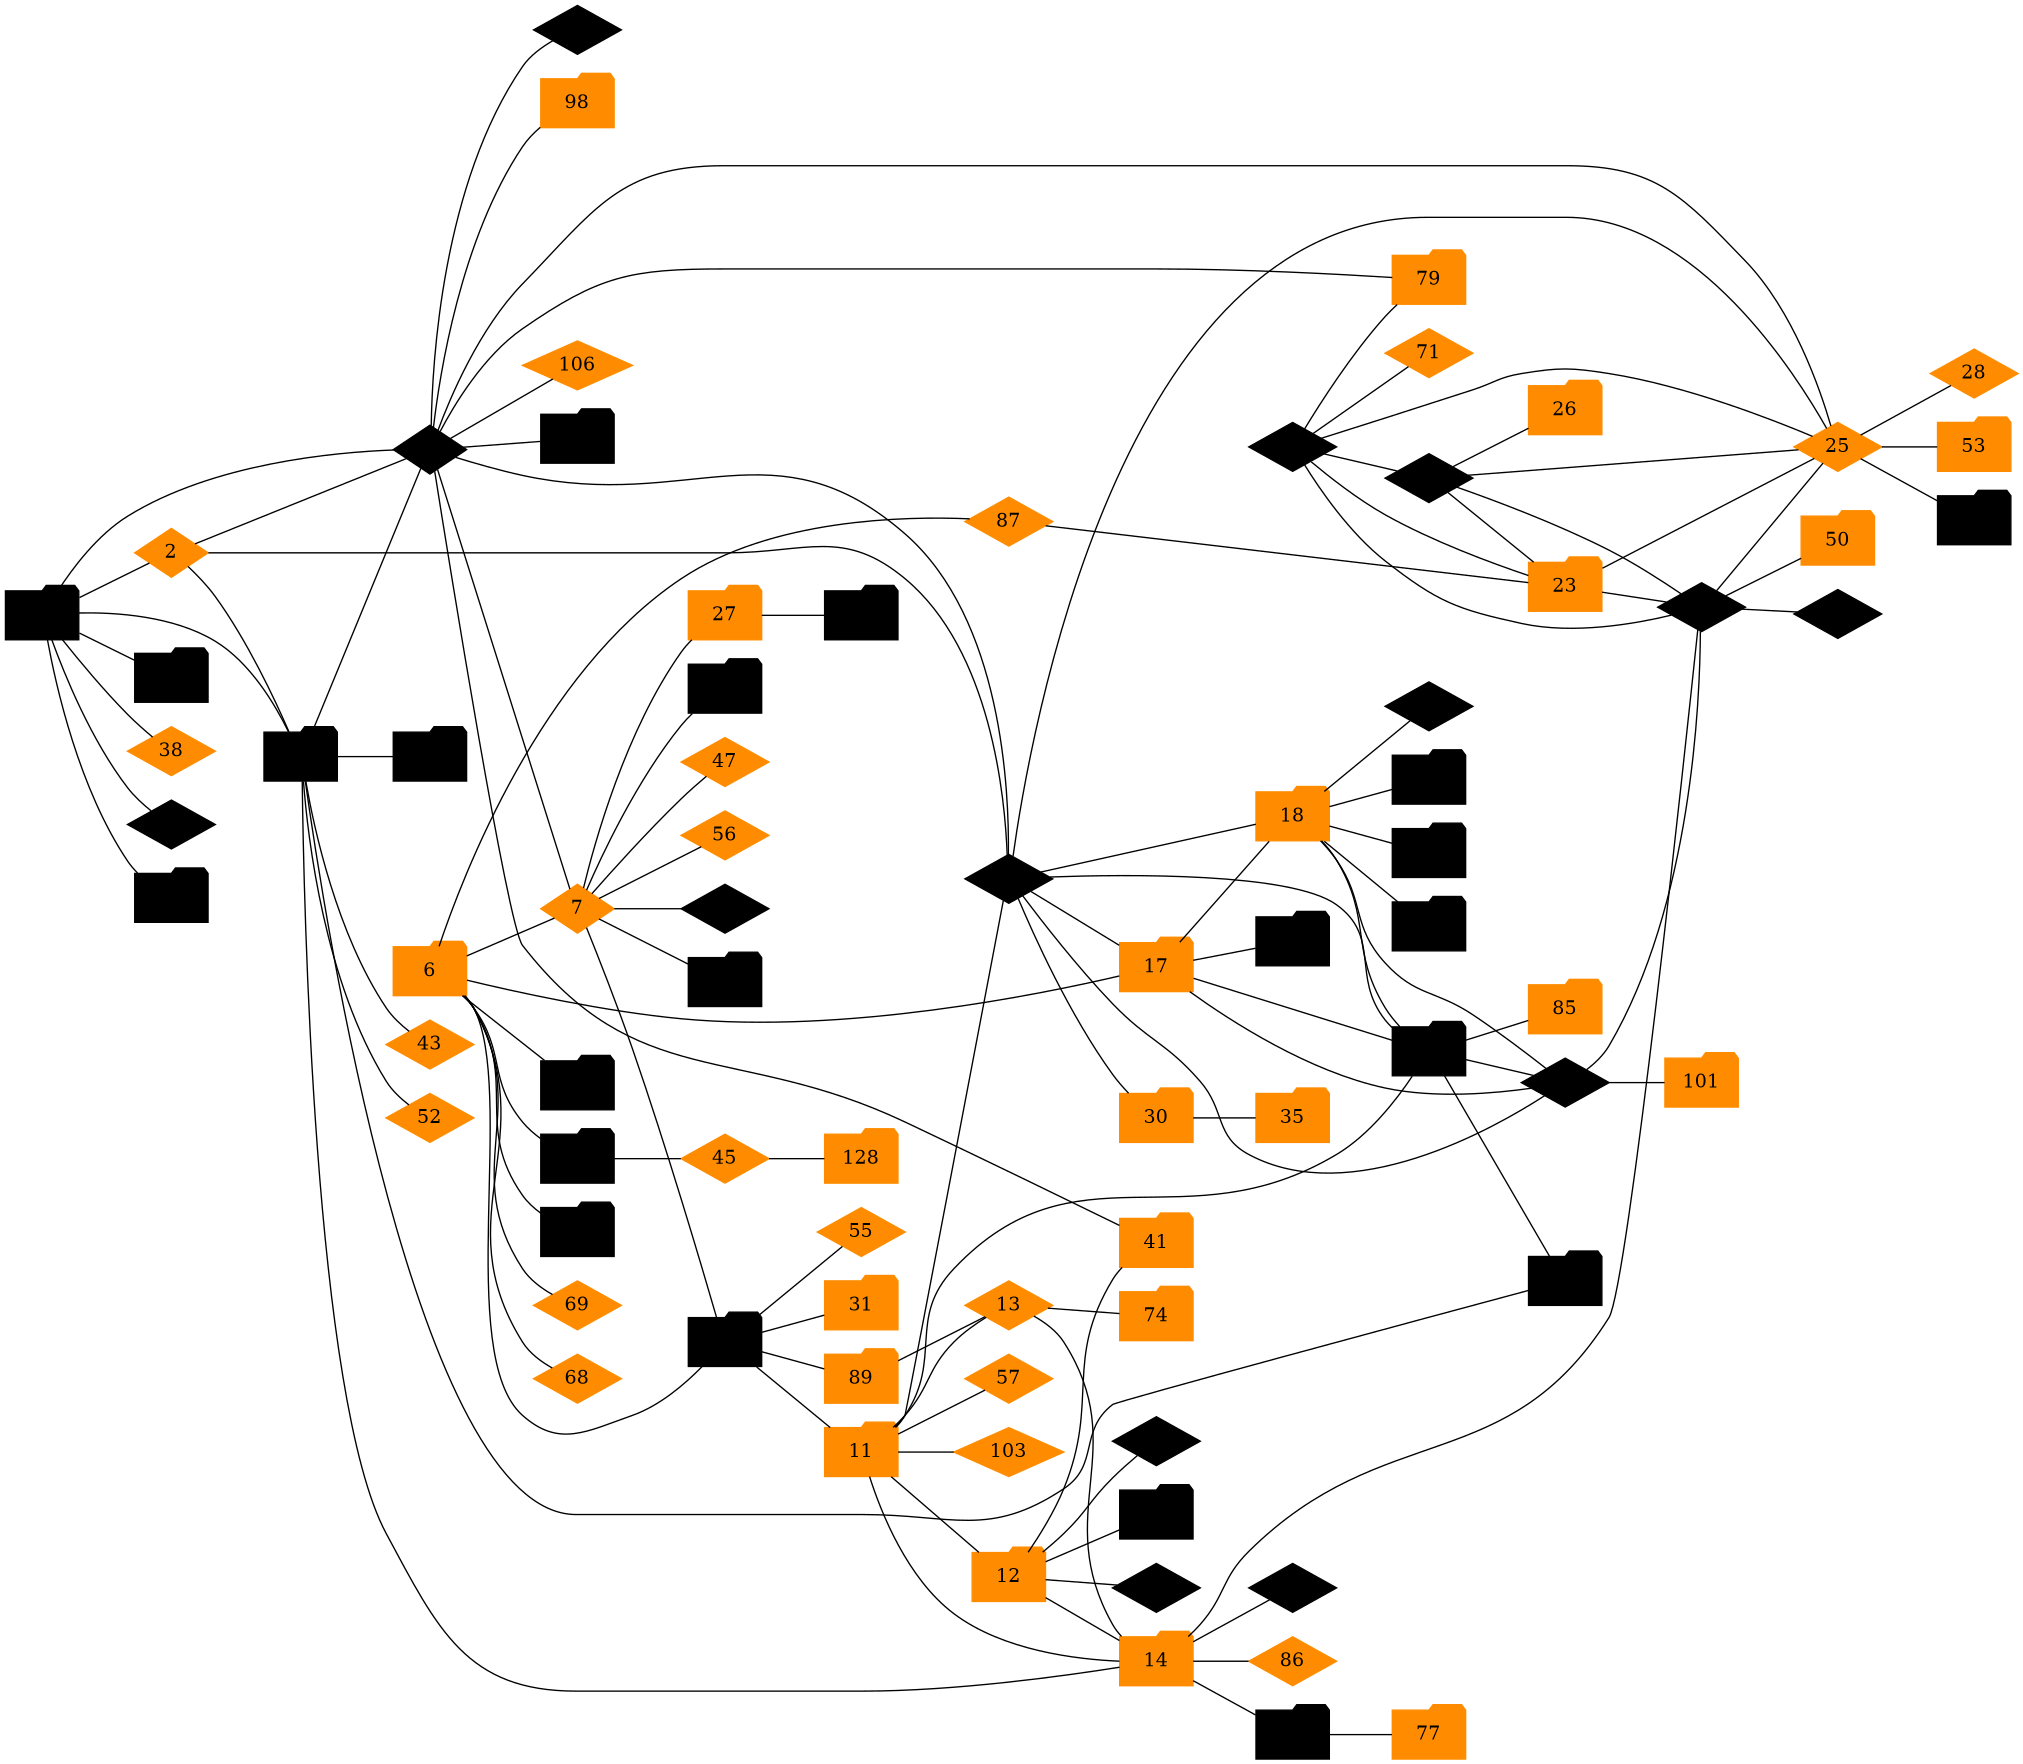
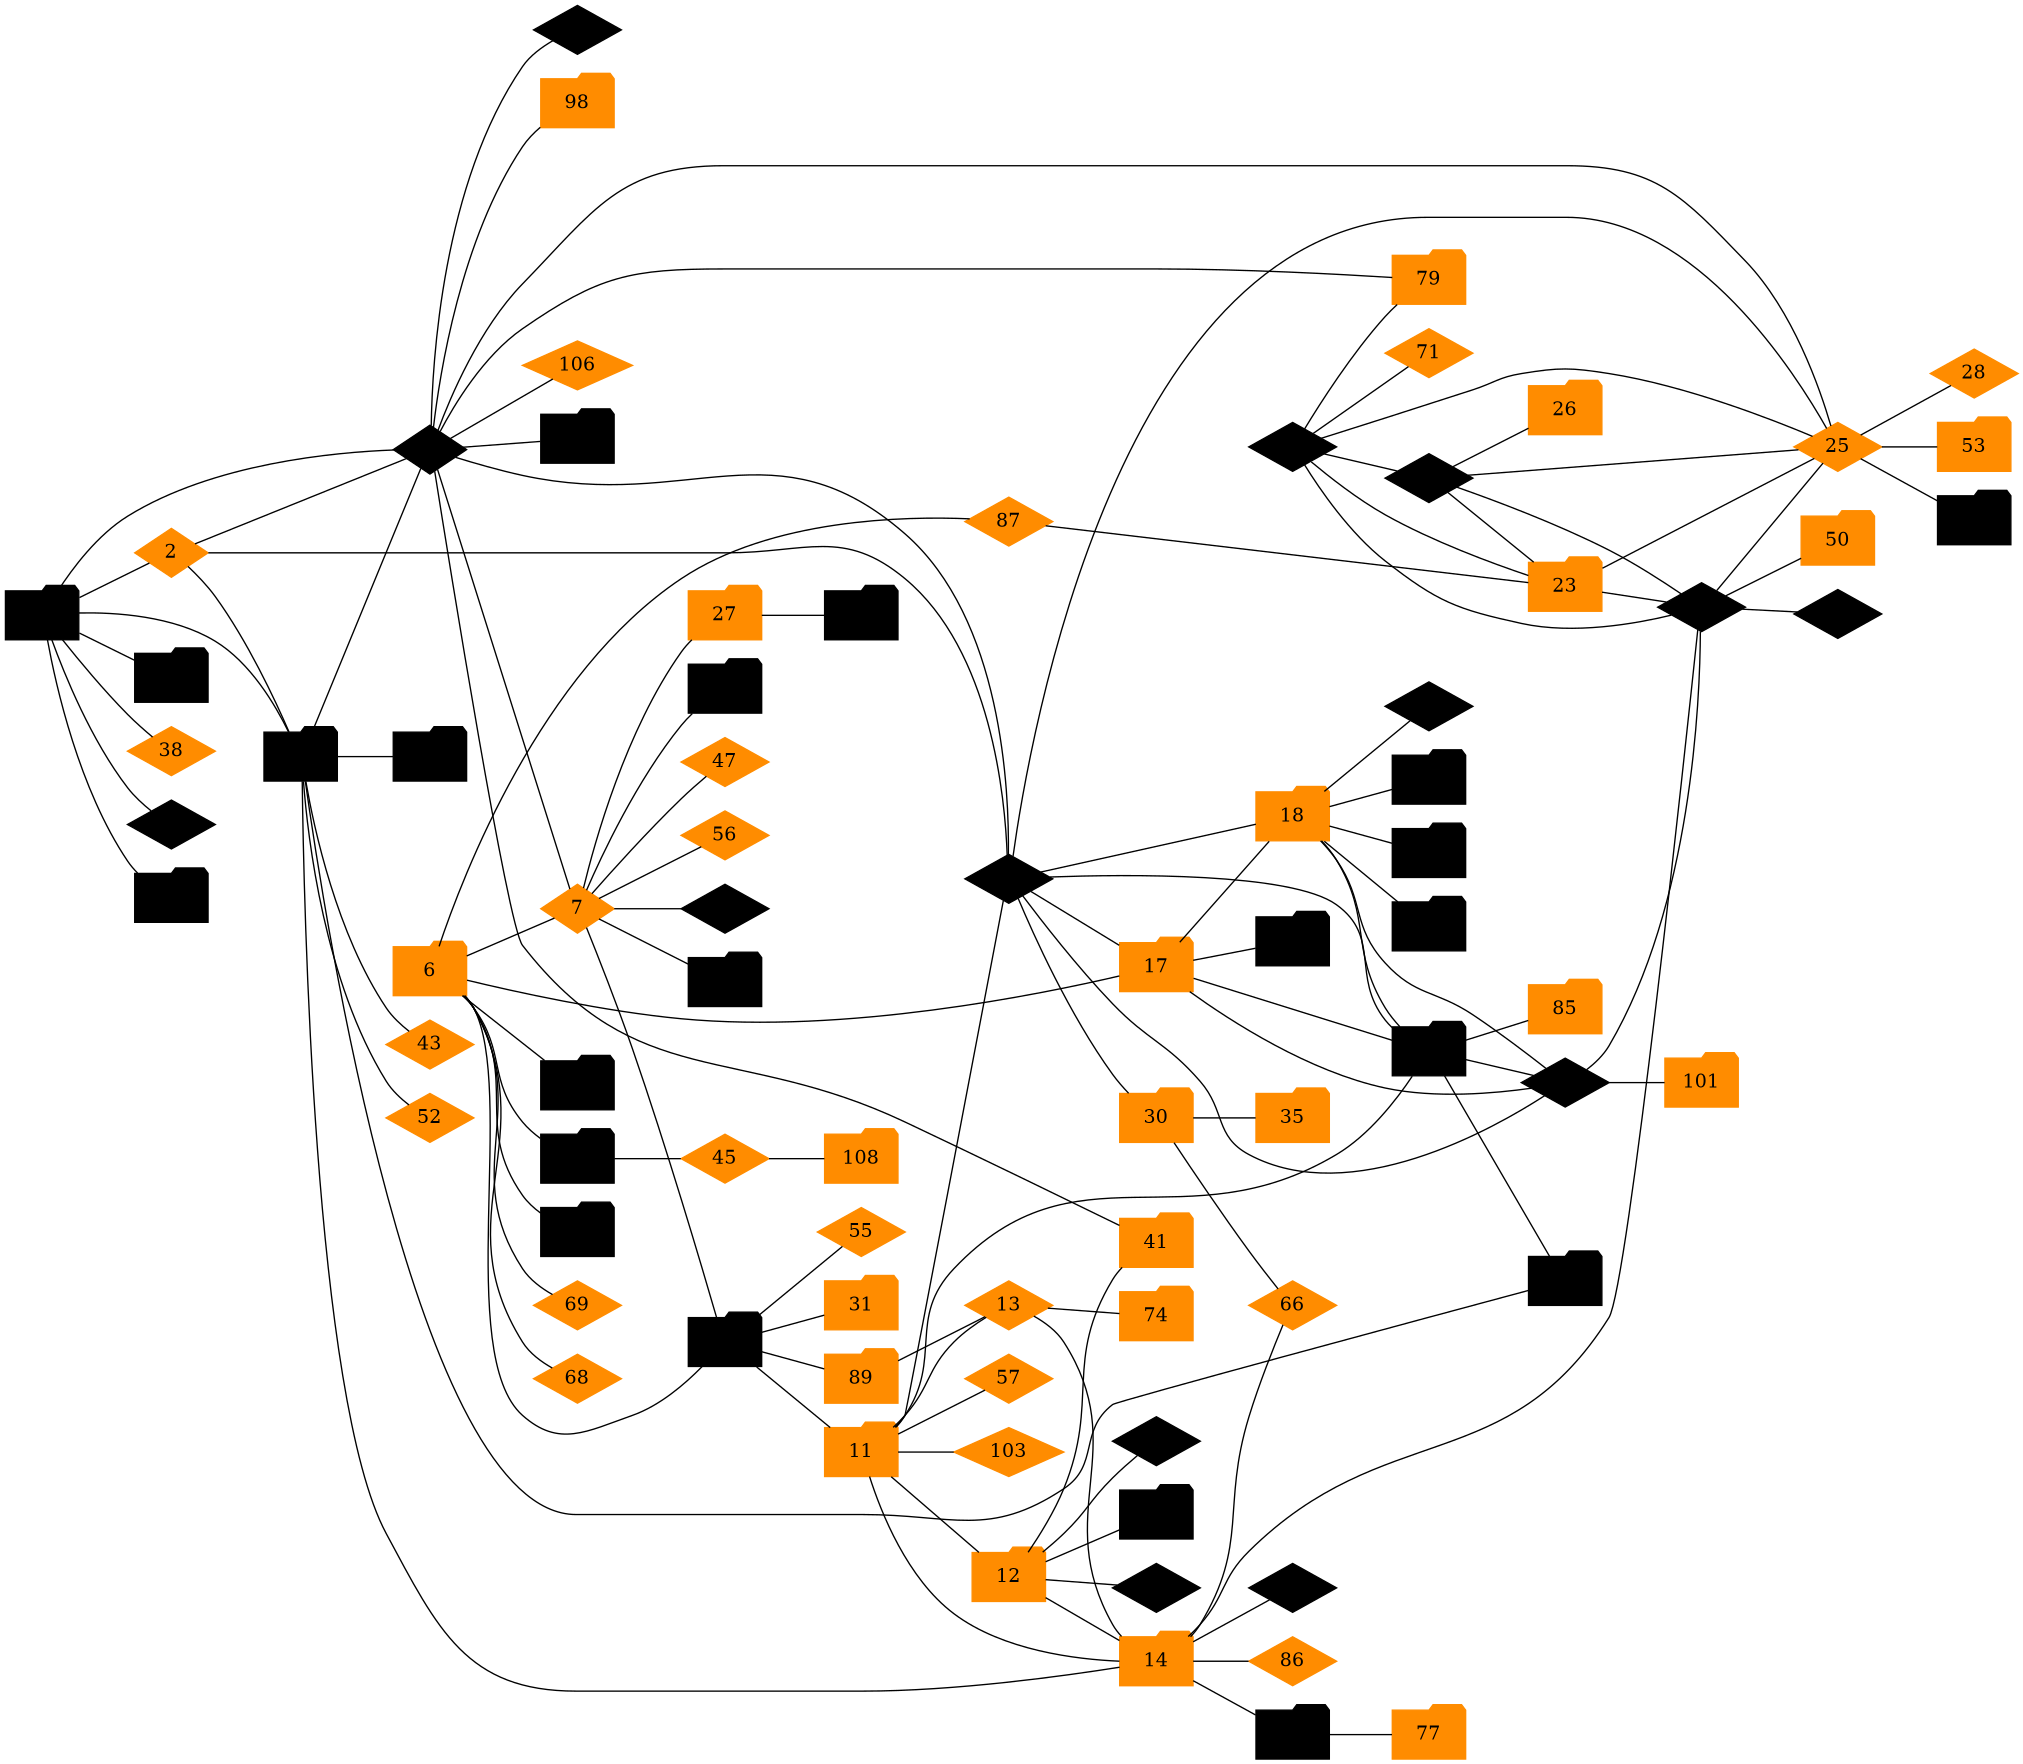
  graph {
    rankdir=LR
    node [color=darkorange shape=folder style=filled]
    1 [color=black super="+4"]
    2 [shape=diamond super="+90"]
    3 [color=black super="+102"]
    5 [color=black shape=diamond super="+29"]
    33 [color=black]
    38 [shape=diamond]
    84 [color=black shape=diamond]
    107 [color=black]
    16 [color=black shape=diamond super="+82"]
    14 [super="+15"]
    43 [shape=diamond]
    48 [color=black]
    52 [shape=diamond]
    70 [color=black]
    7 [shape=diamond super="+8"]
    25 [shape=diamond super="+39"]
    34 [color=black]
    40 [color=black shape=diamond]
    41
    79
    98
    106 [shape=diamond]
    17
    19 [color=black super="+97"]
    18 [super="+54"]
    20 [color=black shape=diamond super="+58"]
    30 [super="+96"]
    24 [color=black shape=diamond super="+32"]
    37 [color=black shape=diamond]
+   66 [shape=diamond]
    75 [color=black]
    86 [shape=diamond]
    10 [color=black super="+104"]
    27
    44 [color=black super="+88"]
    47 [shape=diamond]
    56 [shape=diamond]
    73 [color=black shape=diamond]
    83 [color=black]
    28 [shape=diamond]
    53
    100 [color=black]
    6 [super="+9"]
    36 [color=black super="+42"]
    59 [color=black]
    n46 [label=69 shape=diamond]
    68 [shape=diamond super="+92"]
    87 [shape=diamond]
    94 [color=black]
    11 [super="+105"]
    31
    55 [shape=diamond]
    89
    62 [color=black]
    23
    45 [shape=diamond super="+69"]
    51 [color=black]
    12 [super="+49"]
    13 [shape=diamond super="+67"]
    57 [shape=diamond]
    103 [shape=diamond]
    60 [color=black shape=diamond super="+61"]
    72 [color=black shape=diamond]
    80 [color=black]
    74
    85
    50
    65 [color=black shape=diamond]
    77
    46 [color=black]
    76 [color=black]
    78 [color=black]
    99 [color=black shape=diamond]
    101
    35 [super="+63"]
    21 [color=black shape=diamond super="+95"]
    22 [color=black shape=diamond super="+93"]
    71 [shape=diamond]
    26 [super="+81"]
-   108 [label=128]
+   108
    1 -- 2 [weight=2]
    1 -- 3 [weight=2]
    1 -- 5 [weight=2]
    1 -- 33
    1 -- 38
    1 -- 84
    1 -- 107
    2 -- 3
    2 -- 5
    2 -- 16
    3 -- 5
    3 -- 14
    3 -- 43
    3 -- 48
    3 -- 52
    3 -- 70
    5 -- 16
    5 -- 7
    5 -- 25
    5 -- 34
    5 -- 40
    5 -- 41
    5 -- 79
    5 -- 98
    5 -- 106
    16 -- 25
    16 -- 17
    16 -- 19
    16 -- 18
    16 -- 20
    16 -- 30
    14 -- 24
    14 -- 37
+   14 -- 66
    14 -- 75
    14 -- 86
    7 -- 10 [weight=2]
    7 -- 27
    7 -- 44
    7 -- 47
    7 -- 56
    7 -- 73
    7 -- 83
    25 -- 28
    25 -- 53
    25 -- 100
    17 -- 19
    17 -- 18
    17 -- 20
    17 -- 62
    19 -- 48
    19 -- 20
    19 -- 85
    18 -- 19
    18 -- 20
    18 -- 46
    18 -- 76
    18 -- 78
    18 -- 99
    20 -- 24
    20 -- 101
+   30 -- 66
    30 -- 35
    24 -- 25
    24 -- 50
    24 -- 65
    75 -- 77
    10 -- 11
    10 -- 31
    10 -- 55
    10 -- 89
    27 -- 51
    6 -- 7 [weight=4]
    6 -- 17
    6 -- 10 [weight=2]
    6 -- 36
    6 -- 59
    6 -- n46
    6 -- 68
    6 -- 87
    6 -- 94
    36 -- 45
    87 -- 23
    11 -- 16
    11 -- 14 [weight=2]
    11 -- 19
    11 -- 12
    11 -- 13
    11 -- 57
    11 -- 103
    89 -- 13
    23 -- 25
    23 -- 24
    45 -- 108
    12 -- 14 [weight=2]
    12 -- 41
    12 -- 60
    12 -- 72
    12 -- 80
    13 -- 14 [weight=2]
    13 -- 74
    21 -- 25
    21 -- 79
    21 -- 24
    21 -- 23
    21 -- 22
    21 -- 71
    22 -- 25
    22 -- 24
    22 -- 23
    22 -- 26
  }
